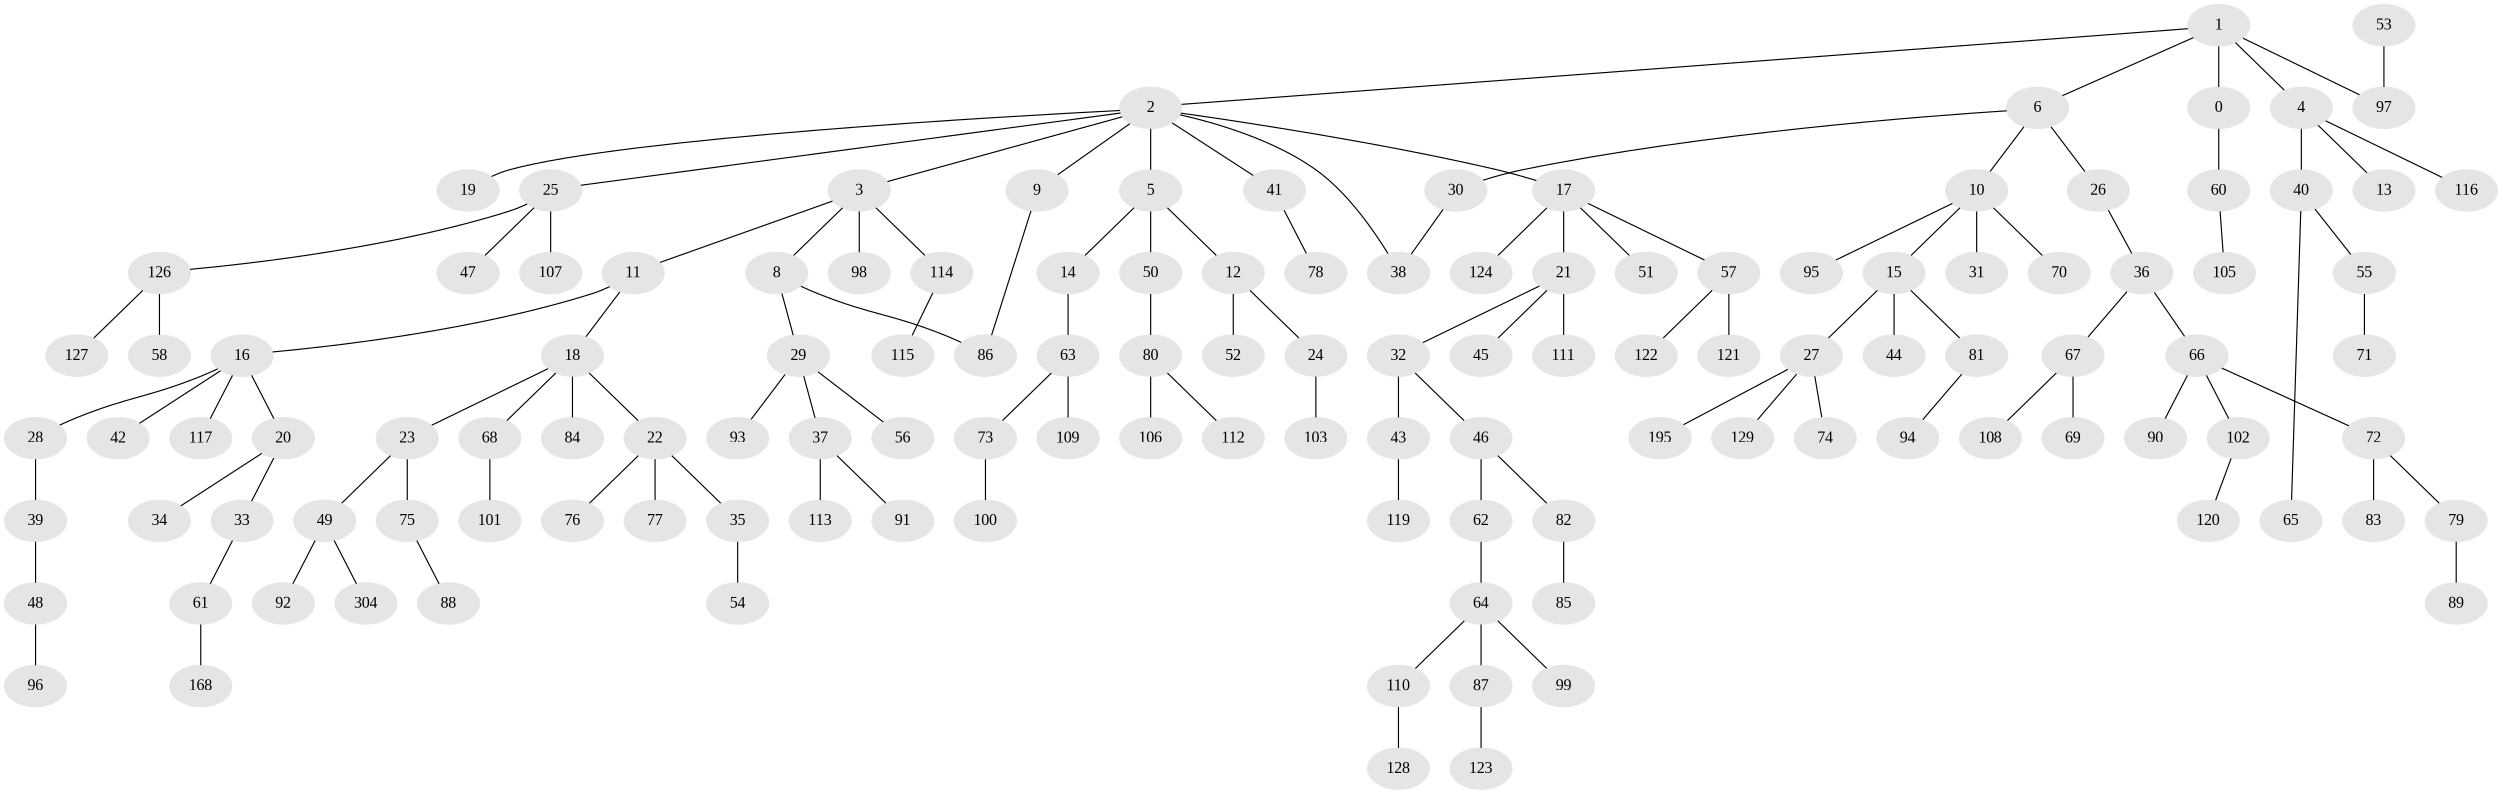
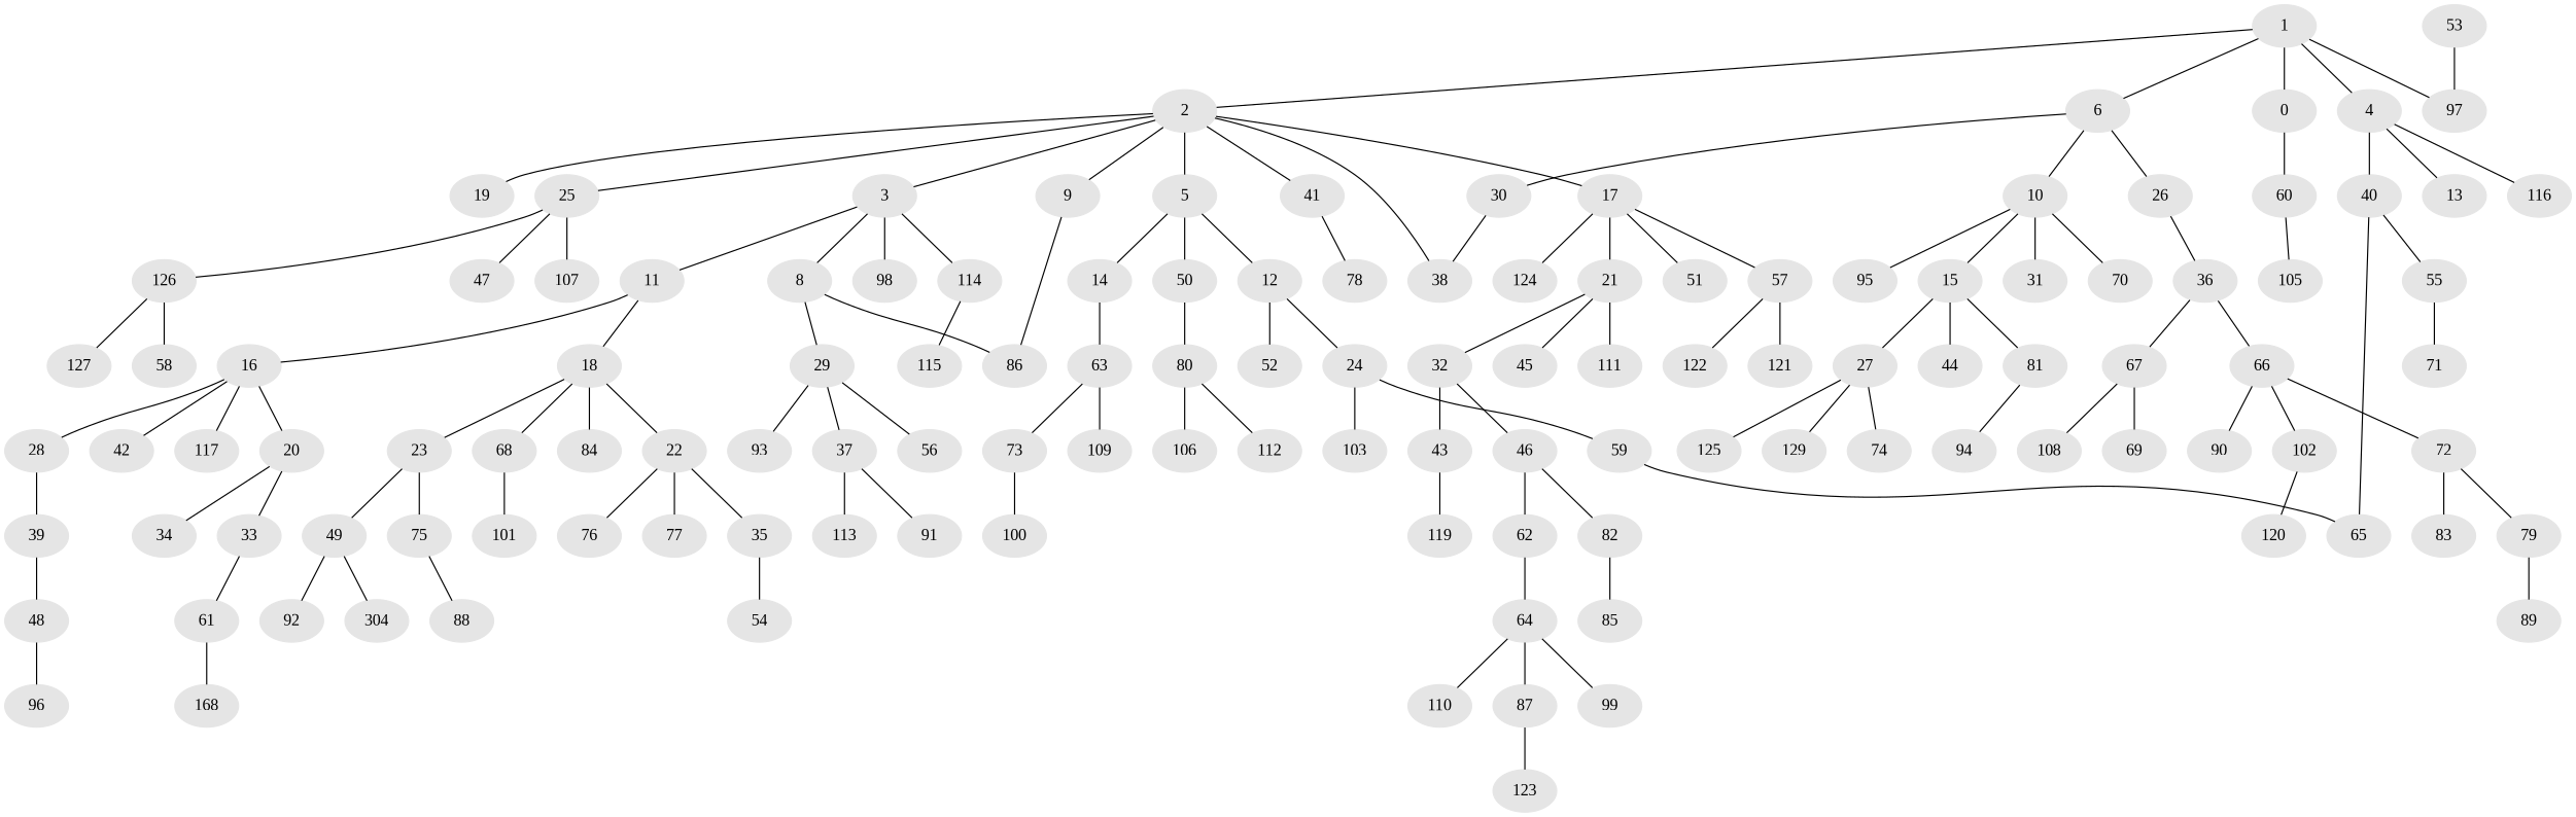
  graph {
    fontname="Liberation Serif"
    node [color=gray90 fontname="Liberation Serif" style=filled]
    edge [fontname="Liberation Serif"]
    1
    2
    4
    6
    n5 [label=0]
    97
    3
    5
    9
    17
    19
    25
    38
    41
    13
    40
    116
    10
    26
    30
    60
    53
    8
    11
    98
    114
    12
    14
    50
    86
    21
    51
    57
    124
    47
    107
    126
    78
    29
    16
    18
    115
    55
    65
    24
    52
    63
    80
    15
    31
    70
    95
    36
    105
    37
    56
    93
    27
    44
    81
    20
    28
    42
    117
    22
    23
    68
    84
+   59
    103
    73
    109
    74
-   125 [label=195]
+   125
    129
    94
    33
    34
    39
    48
    32
    45
    111
    121
    122
    35
    76
    77
    49
    75
    101
    61
    43
    46
    54
    92
    n97 [label=304]
    88
    58
    127
    66
    67
    91
    113
    119
    62
    82
    n108 [label=168]
    72
    90
    102
    69
    108
    96
    71
    64
    85
    106
    112
    87
    99
    110
    100
    123
-   128
    79
    83
    120
    89
    1 -- 2
    1 -- 4
    1 -- 6
    1 -- n5
    1 -- 97
    2 -- 3
    2 -- 5
    2 -- 9
    2 -- 17
    2 -- 19
    2 -- 25
    2 -- 38
    2 -- 41
    4 -- 13
    4 -- 40
    4 -- 116
    6 -- 10
    6 -- 26
    6 -- 30
    n5 -- 60
    3 -- 8
    3 -- 11
    3 -- 98
    3 -- 114
    5 -- 12
    5 -- 14
    5 -- 50
    9 -- 86
    17 -- 21
    17 -- 51
    17 -- 57
    17 -- 124
    25 -- 47
    25 -- 107
    25 -- 126
    41 -- 78
    40 -- 55
    40 -- 65
    10 -- 15
    10 -- 31
    10 -- 70
    10 -- 95
    26 -- 36
    30 -- 38
    60 -- 105
    53 -- 97
    8 -- 86
    8 -- 29
    11 -- 16
    11 -- 18
    114 -- 115
    12 -- 24
    12 -- 52
    14 -- 63
    50 -- 80
    21 -- 32
    21 -- 45
    21 -- 111
    57 -- 121
    57 -- 122
    126 -- 58
    126 -- 127
    29 -- 37
    29 -- 56
    29 -- 93
    16 -- 20
    16 -- 28
    16 -- 42
    16 -- 117
    18 -- 22
    18 -- 23
    18 -- 68
    18 -- 84
    55 -- 71
+   24 -- 59
    24 -- 103
    63 -- 73
    63 -- 109
    80 -- 106
    80 -- 112
    15 -- 27
    15 -- 44
    15 -- 81
    36 -- 66
    36 -- 67
    37 -- 91
    37 -- 113
    27 -- 74
    27 -- 125
    27 -- 129
    81 -- 94
    20 -- 33
    20 -- 34
    28 -- 39
    22 -- 35
    22 -- 76
    22 -- 77
    23 -- 49
    23 -- 75
    68 -- 101
+   59 -- 65
    73 -- 100
    33 -- 61
    39 -- 48
    48 -- 96
    32 -- 43
    32 -- 46
    35 -- 54
    49 -- 92
    49 -- n97
    75 -- 88
    61 -- n108
    43 -- 119
    46 -- 62
    46 -- 82
    66 -- 72
    66 -- 90
    66 -- 102
    67 -- 69
    67 -- 108
    62 -- 64
    82 -- 85
    72 -- 79
    72 -- 83
    102 -- 120
    64 -- 87
    64 -- 99
    64 -- 110
    87 -- 123
-   110 -- 128
    79 -- 89
  }
